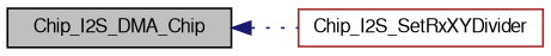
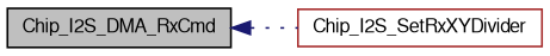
  digraph {
    rankdir=LR
    node [fontname=FreeSans fontsize=10 shape=record style=filled]
-   n1 [color=black fillcolor=grey75 fontcolor=black height=0.2 label=Chip_I2S_DMA_Chip width=0.4]
+   n1 [color=black fillcolor=grey75 fontcolor=black height=0.2 label=Chip_I2S_DMA_RxCmd width=0.4]
    n2 [color=brown fillcolor=white height=0.2 label=Chip_I2S_SetRxXYDivider width=0.4]
    n1 -> n2 [color=midnightblue dir=back fontname=FreeSans fontsize=10 labelfontname=FreeSans labelfontsize=10 style=dotted]
  }
